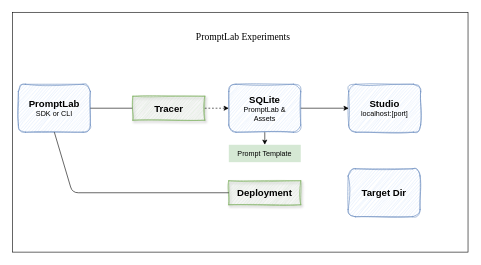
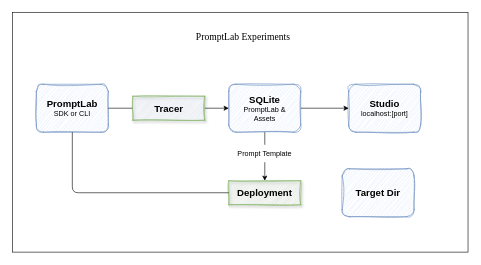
  <mxCell id="0" />
  <mxCell id="1" parent="0" />
  <mxCell id="2" value="" style="rounded=0;whiteSpace=wrap;html=1;" parent="1" vertex="1"><mxGeometry x="20" y="20" width="760" height="400" as="geometry" /></mxCell>
- <mxCell id="3" value="&lt;b&gt;&lt;font style=&quot;font-size: 16px;&quot;&gt;PromptLab&lt;/font&gt;&lt;/b&gt;&lt;div&gt;&lt;font&gt;SDK or CLI&lt;/font&gt;&lt;/div&gt;" style="rounded=1;whiteSpace=wrap;html=1;fillColor=#dae8fc;strokeColor=#6c8ebf;sketch=1;curveFitting=1;jiggle=2;shadow=0;" parent="1" vertex="1"><mxGeometry x="30" y="140" width="120" height="80" as="geometry" /></mxCell>
+ <mxCell id="3" value="&lt;b&gt;&lt;font style=&quot;font-size: 16px;&quot;&gt;PromptLab&lt;/font&gt;&lt;/b&gt;&lt;div&gt;&lt;font&gt;SDK or CLI&lt;/font&gt;&lt;/div&gt;" style="rounded=1;whiteSpace=wrap;html=1;fillColor=#dae8fc;strokeColor=#6c8ebf;sketch=1;curveFitting=1;jiggle=2;shadow=0;" parent="1" vertex="1"><mxGeometry x="60" y="140" width="120" height="80" as="geometry" /></mxCell>
  <mxCell id="4" value="&lt;b&gt;&lt;font style=&quot;font-size: 16px;&quot;&gt;SQLite&lt;/font&gt;&lt;/b&gt;&lt;div style=&quot;&quot;&gt;&lt;span style=&quot;background-color: transparent;&quot;&gt;PromptLab &amp;amp;&lt;/span&gt;&lt;br&gt;Assets&lt;/div&gt;" style="rounded=1;whiteSpace=wrap;html=1;fillColor=#dae8fc;strokeColor=#6c8ebf;sketch=1;curveFitting=1;jiggle=2;shadow=0;" parent="1" vertex="1"><mxGeometry x="381" y="140" width="120" height="80" as="geometry" /></mxCell>
- <mxCell id="5" value="&lt;b&gt;&lt;font style=&quot;font-size: 16px;&quot;&gt;Tracer&lt;/font&gt;&lt;/b&gt;" style="rounded=0;whiteSpace=wrap;html=1;fillColor=#d5e8d4;strokeColor=#82b366;shadow=1;sketch=1;curveFitting=1;jiggle=2;" parent="1" vertex="1"><mxGeometry x="221" y="160" width="120" height="40" as="geometry" /></mxCell>
+ <mxCell id="5" value="&lt;b&gt;&lt;font style=&quot;font-size: 16px;&quot;&gt;Tracer&lt;/font&gt;&lt;/b&gt;" style="rounded=0;whiteSpace=wrap;html=1;fillColor=#dae8fc;strokeColor=#82b366;shadow=1;sketch=1;curveFitting=1;jiggle=2;" parent="1" vertex="1"><mxGeometry x="221" y="160" width="120" height="40" as="geometry" /></mxCell>
  <mxCell id="6" value="&lt;span style=&quot;font-size: 16px;&quot;&gt;&lt;b&gt;Studio&lt;/b&gt;&lt;/span&gt;&lt;div&gt;&lt;font style=&quot;&quot;&gt;localhost:[port]&lt;/font&gt;&lt;/div&gt;" style="rounded=1;whiteSpace=wrap;html=1;fillColor=#dae8fc;strokeColor=#6c8ebf;sketch=1;curveFitting=1;jiggle=2;shadow=0;" parent="1" vertex="1"><mxGeometry x="581" y="140" width="120" height="80" as="geometry" /></mxCell>
  <mxCell id="7" value="" style="endArrow=classic;html=1;entryX=0;entryY=0.5;entryDx=0;entryDy=0;exitX=1;exitY=0.5;exitDx=0;exitDy=0;" parent="1" source="4" target="6" edge="1"><mxGeometry width="50" height="50" relative="1" as="geometry"><mxPoint x="380" y="270" as="sourcePoint" /><mxPoint x="430" y="220" as="targetPoint" /></mxGeometry></mxCell>
- <mxCell id="8" value="&lt;b style=&quot;&quot;&gt;&lt;font style=&quot;font-size: 16px;&quot;&gt;Target Dir&lt;/font&gt;&lt;/b&gt;" style="rounded=1;whiteSpace=wrap;html=1;fillColor=#dae8fc;strokeColor=#6c8ebf;sketch=1;curveFitting=1;jiggle=2;shadow=0;" parent="1" vertex="1"><mxGeometry x="580" y="281" width="120" height="80" as="geometry" /></mxCell>
- <mxCell id="9" value="" style="endArrow=classic;html=1;exitX=0.5;exitY=1;exitDx=0;exitDy=0;" parent="1" source="4" target="10" edge="1"><mxGeometry width="50" height="50" relative="1" as="geometry"><mxPoint x="380" y="260" as="sourcePoint" /><mxPoint x="430" y="210" as="targetPoint" /></mxGeometry></mxCell>
- <mxCell id="10" value="&lt;font&gt;Prompt Template&lt;/font&gt;" style="rounded=0;whiteSpace=wrap;html=1;strokeColor=none;fillColor=#d5e8d4;" parent="1" vertex="1"><mxGeometry x="381" y="241" width="120" height="29" as="geometry" /></mxCell>
+ <mxCell id="8" value="&lt;b style=&quot;&quot;&gt;&lt;font style=&quot;font-size: 16px;&quot;&gt;Target Dir&lt;/font&gt;&lt;/b&gt;" style="rounded=1;whiteSpace=wrap;html=1;fillColor=#dae8fc;strokeColor=#6c8ebf;sketch=1;curveFitting=1;jiggle=2;shadow=0;" parent="1" vertex="1"><mxGeometry x="570" y="281" width="120" height="80" as="geometry" /></mxCell>
+ <mxCell id="9" value="" style="endArrow=classic;html=1;entryX=0.5;entryY=0;entryDx=0;entryDy=0;exitX=0.5;exitY=1;exitDx=0;exitDy=0;" parent="1" source="4" target="11" edge="1"><mxGeometry width="50" height="50" relative="1" as="geometry"><mxPoint x="380" y="260" as="sourcePoint" /><mxPoint x="430" y="210" as="targetPoint" /></mxGeometry></mxCell>
+ <mxCell id="10" value="&lt;font&gt;Prompt Template&lt;/font&gt;" style="rounded=0;whiteSpace=wrap;html=1;strokeColor=none;" parent="1" vertex="1"><mxGeometry x="381" y="241" width="120" height="29" as="geometry" /></mxCell>
  <mxCell id="11" value="&lt;b&gt;&lt;font style=&quot;font-size: 16px;&quot;&gt;Deployment&lt;/font&gt;&lt;/b&gt;" style="rounded=0;whiteSpace=wrap;html=1;fillColor=#d5e8d4;strokeColor=#82b366;shadow=1;sketch=1;curveFitting=1;jiggle=2;" parent="1" vertex="1"><mxGeometry x="381" y="301" width="120" height="40" as="geometry" /></mxCell>
  <mxCell id="12" value="" style="endArrow=none;html=1;exitX=0.5;exitY=1;exitDx=0;exitDy=0;entryX=0;entryY=0.5;entryDx=0;entryDy=0;" parent="1" source="3" target="11" edge="1"><mxGeometry width="50" height="50" relative="1" as="geometry"><mxPoint x="380" y="260" as="sourcePoint" /><mxPoint x="430" y="210" as="targetPoint" /><Array as="points"><mxPoint x="120" y="321" /></Array></mxGeometry></mxCell>
  <mxCell id="13" value="" style="endArrow=none;html=1;exitX=1;exitY=0.5;exitDx=0;exitDy=0;" parent="1" source="3" edge="1"><mxGeometry width="50" height="50" relative="1" as="geometry"><mxPoint x="380" y="260" as="sourcePoint" /><mxPoint x="220" y="180" as="targetPoint" /></mxGeometry></mxCell>
- <mxCell id="14" value="" style="endArrow=classic;html=1;exitX=1;exitY=0.5;exitDx=0;exitDy=0;entryX=0;entryY=0.5;entryDx=0;entryDy=0;dashed=1;" parent="1" source="5" target="4" edge="1"><mxGeometry width="50" height="50" relative="1" as="geometry"><mxPoint x="380" y="260" as="sourcePoint" /><mxPoint x="430" y="210" as="targetPoint" /></mxGeometry></mxCell>
+ <mxCell id="14" value="" style="endArrow=classic;html=1;exitX=1;exitY=0.5;exitDx=0;exitDy=0;entryX=0;entryY=0.5;entryDx=0;entryDy=0;" parent="1" source="5" target="4" edge="1"><mxGeometry width="50" height="50" relative="1" as="geometry"><mxPoint x="380" y="260" as="sourcePoint" /><mxPoint x="430" y="210" as="targetPoint" /></mxGeometry></mxCell>
  <mxCell id="15" value="&lt;font style=&quot;font-size: 16px;&quot;&gt;PromptLab Experiments&lt;/font&gt;" style="rounded=0;whiteSpace=wrap;html=1;strokeColor=none;fontFamily=Verdana;labelBackgroundColor=none;" parent="1" vertex="1"><mxGeometry x="305" y="30" width="200" height="60" as="geometry" /></mxCell>
